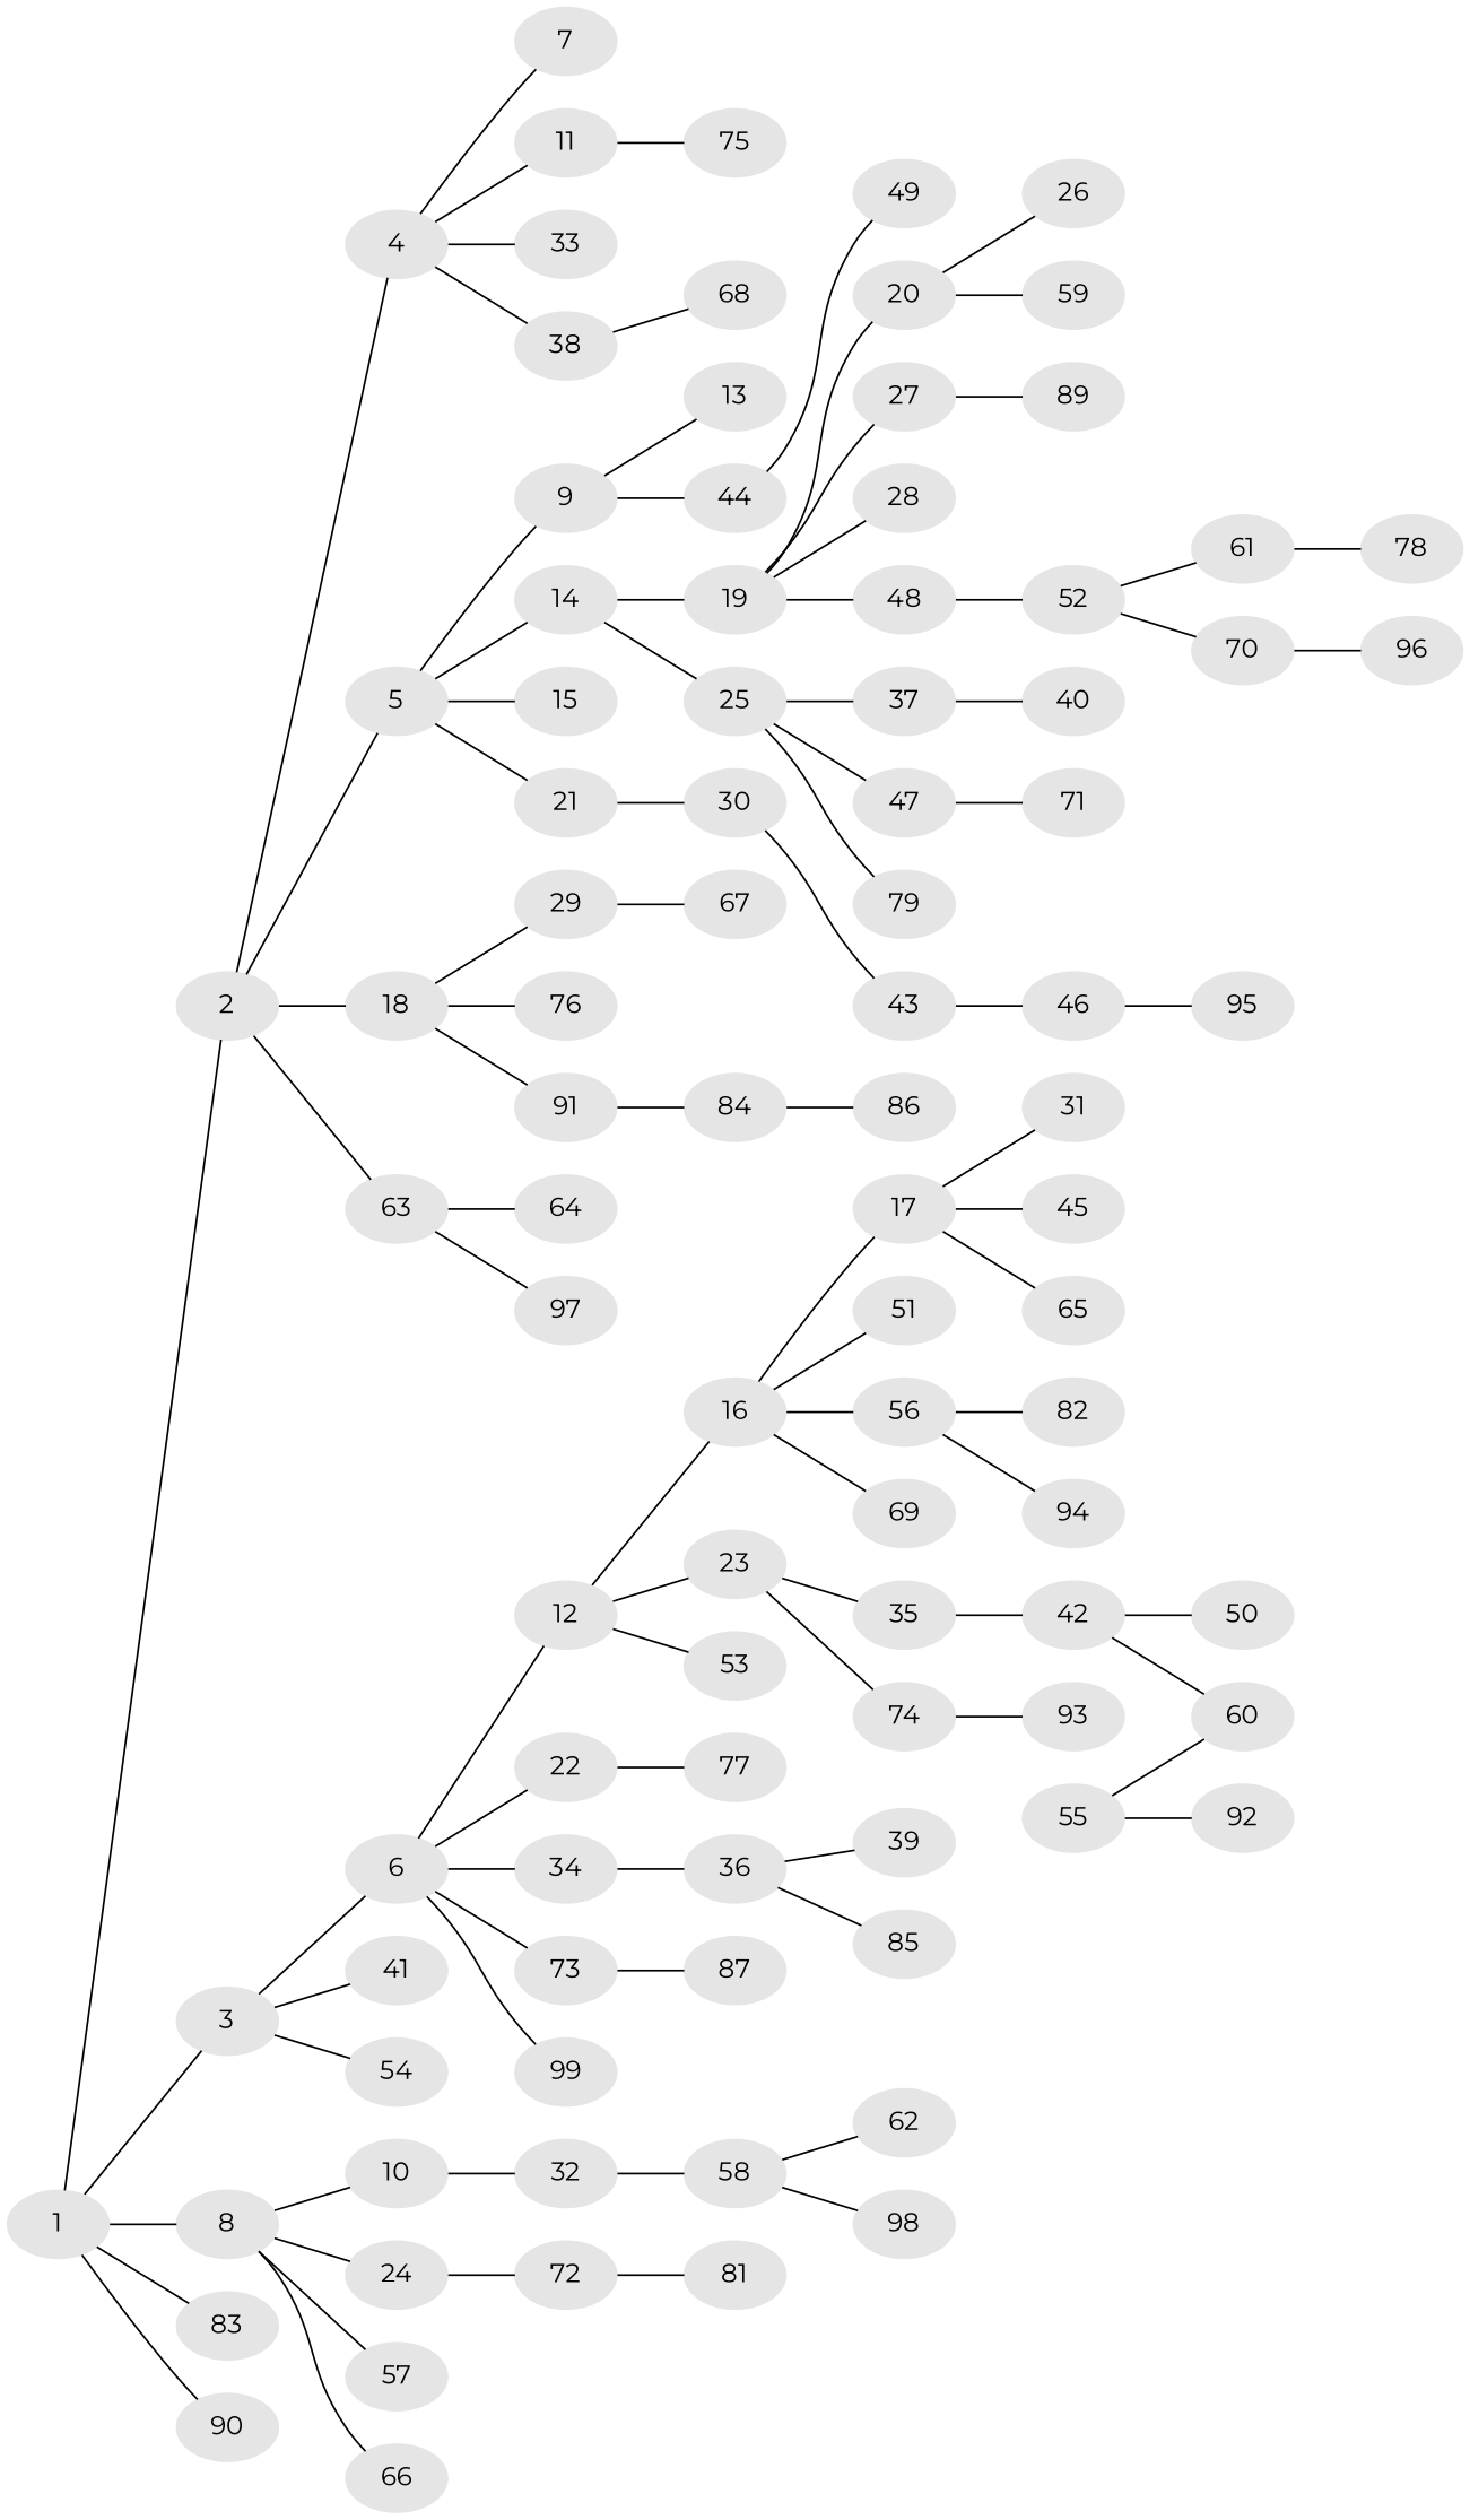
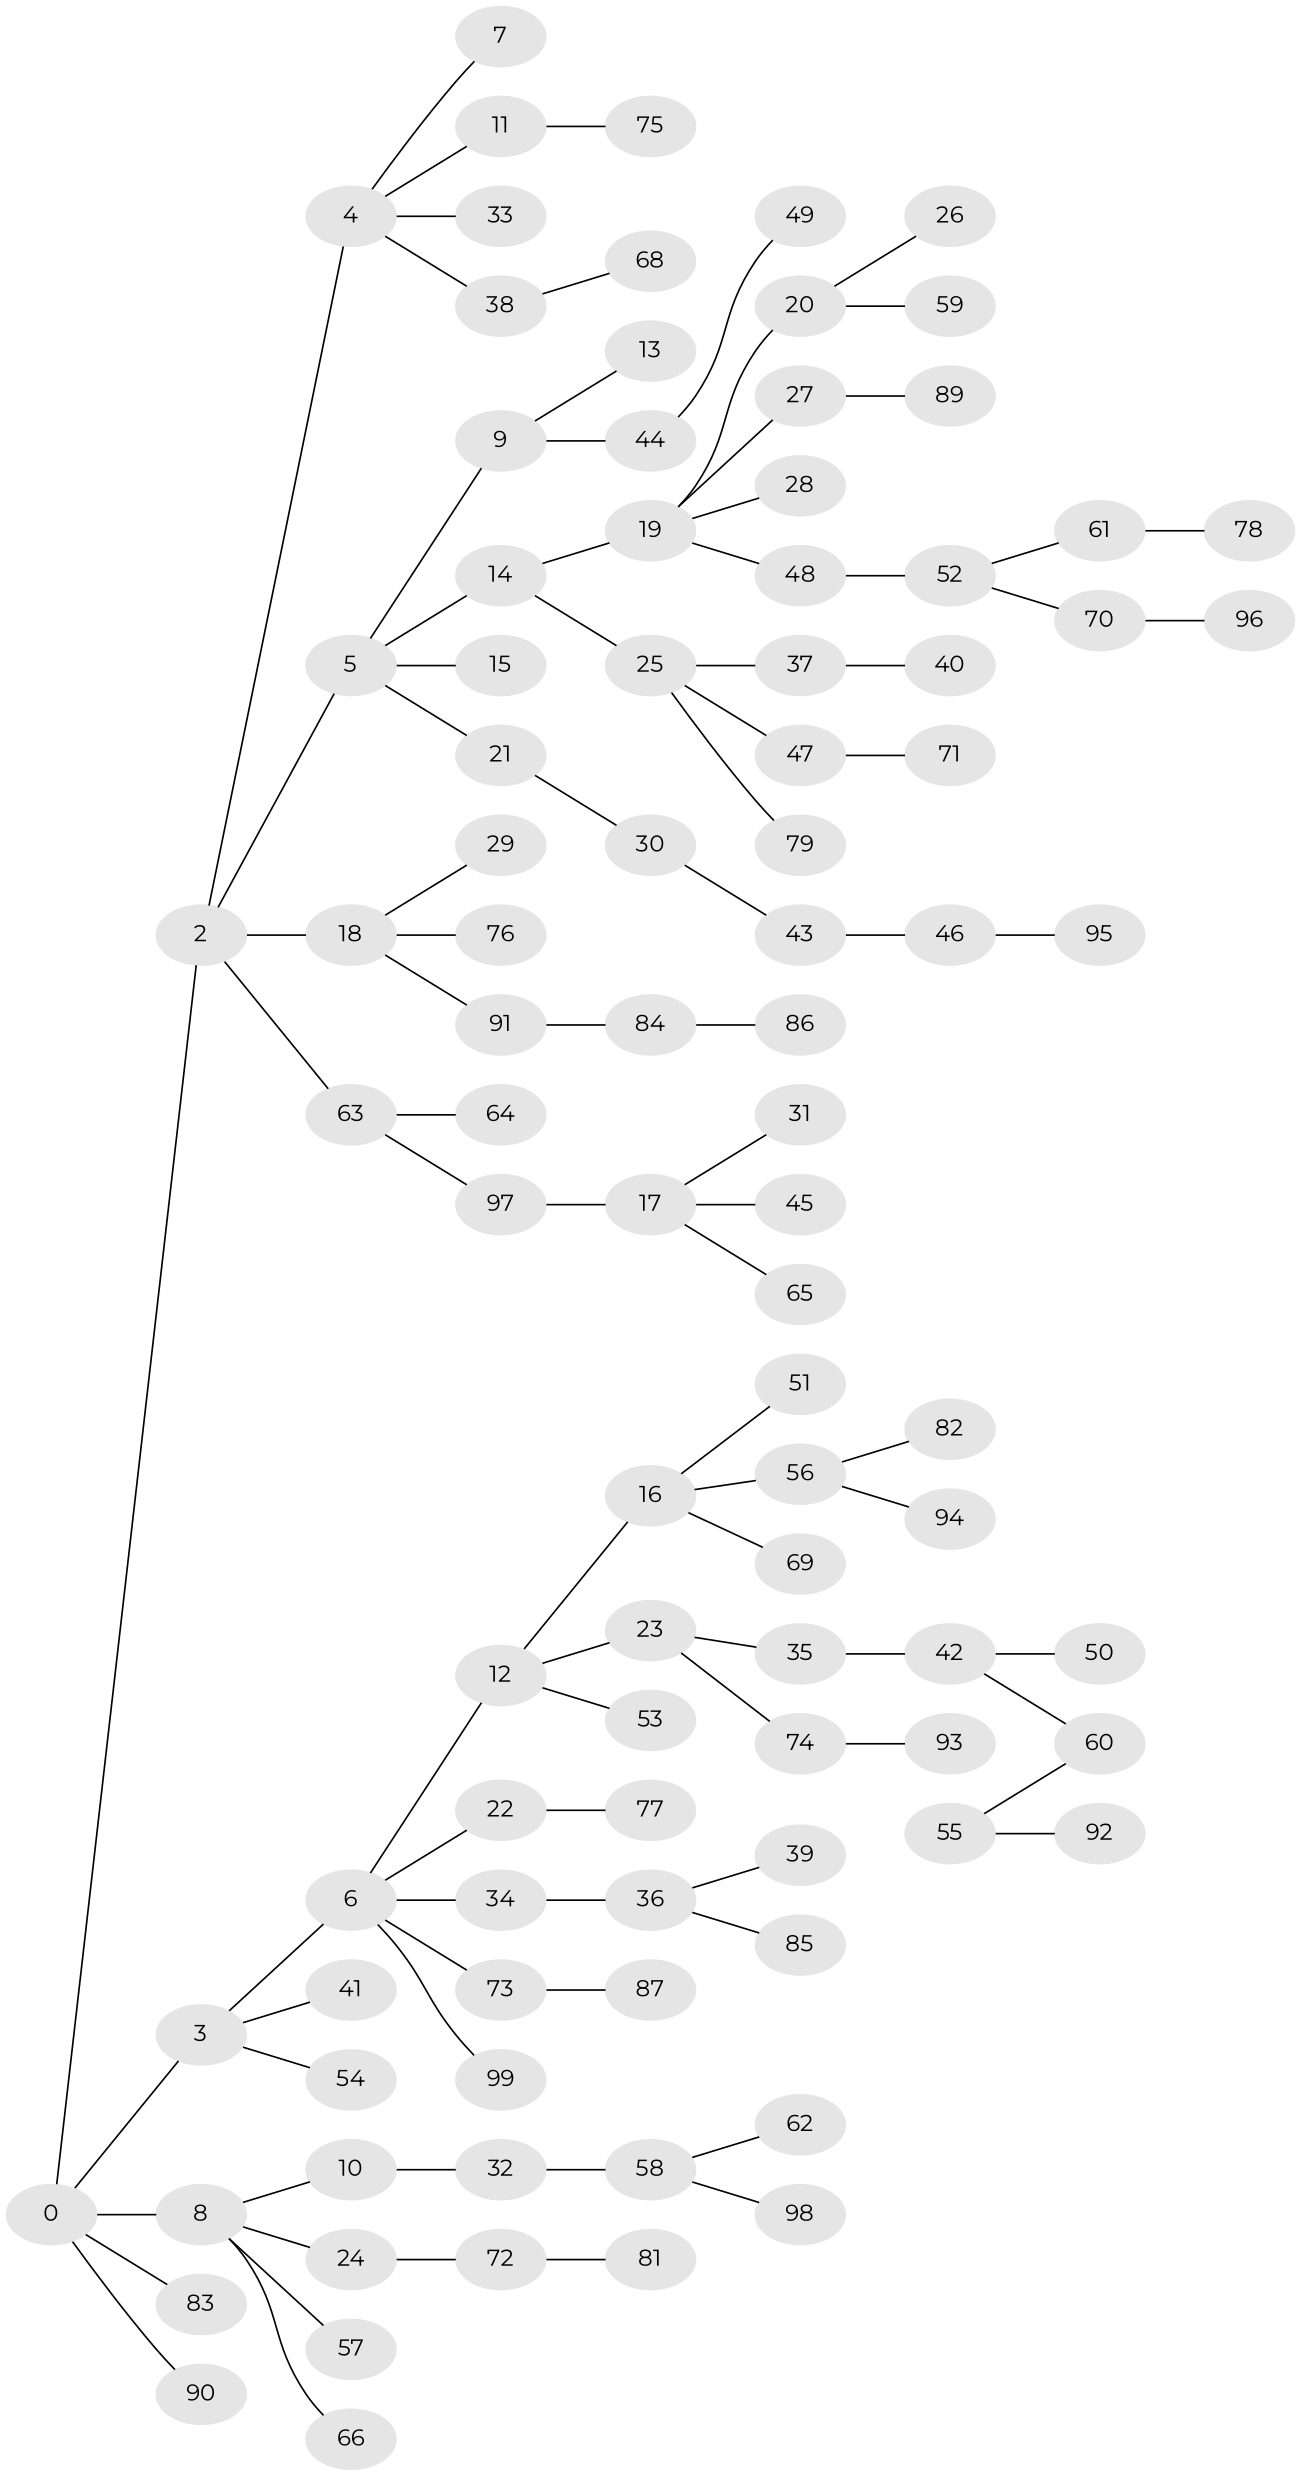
  graph {
    fontname=Montserrat
    rankdir=LR
    node [color=gray90 fontname=Montserrat style=filled]
    edge [fontname=Montserrat]
-   1
+   1 [label=0]
    2
    3
    8
    83
    90
    4
    5
    18
    63
    6
    41
    54
    10
    24
    57
    66
    7
    11
    33
    38
    9
    14
    15
    21
    29
    76
    91
    64
    97
    12
    22
    34
    73
    99
    75
    68
    13
    44
    19
    25
    30
    16
    23
    53
    77
    36
    87
    32
    72
    49
    58
    17
    51
    56
    69
    35
    74
    20
    27
    28
    48
    37
    47
    79
    31
    45
    65
    82
    94
-   67
    84
    26
    59
    89
    52
    43
    42
    93
    81
    40
    71
    46
    62
    98
    39
    85
    50
    60
    55
    92
    95
    61
    70
    78
    96
    86
    1 -- 2
    1 -- 3
    1 -- 8
    1 -- 83
    1 -- 90
    2 -- 4
    2 -- 5
    2 -- 18
    2 -- 63
    3 -- 6
    3 -- 41
    3 -- 54
    8 -- 10
    8 -- 24
    8 -- 57
    8 -- 66
    4 -- 7
    4 -- 11
    4 -- 33
    4 -- 38
    5 -- 9
    5 -- 14
    5 -- 15
    5 -- 21
    18 -- 29
    18 -- 76
    18 -- 91
    63 -- 64
    63 -- 97
    6 -- 12
    6 -- 22
    6 -- 34
    6 -- 73
    6 -- 99
    10 -- 32
    24 -- 72
    11 -- 75
    38 -- 68
    9 -- 13
    9 -- 44
    14 -- 19
    14 -- 25
    21 -- 30
-   29 -- 67
    91 -- 84
    12 -- 16
    12 -- 23
    12 -- 53
    22 -- 77
    34 -- 36
    73 -- 87
    44 -- 49
    19 -- 20
    19 -- 27
    19 -- 28
    19 -- 48
    25 -- 37
    25 -- 47
    25 -- 79
    30 -- 43
-   16 -- 17
+   97 -- 17
    16 -- 51
    16 -- 56
    16 -- 69
    23 -- 35
    23 -- 74
    36 -- 39
    36 -- 85
    32 -- 58
    72 -- 81
    58 -- 62
    58 -- 98
    17 -- 31
    17 -- 45
    17 -- 65
    56 -- 82
    56 -- 94
    35 -- 42
    74 -- 93
    20 -- 26
    20 -- 59
    27 -- 89
    48 -- 52
    37 -- 40
    47 -- 71
    84 -- 86
    52 -- 61
    52 -- 70
    43 -- 46
    42 -- 50
    42 -- 60
    46 -- 95
    55 -- 60
    55 -- 92
    61 -- 78
    70 -- 96
  }
